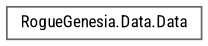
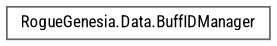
  digraph {
    rankdir=LR
    fontname="Roboto Condensed"
-   n1 [color=grey40 fillcolor=white fontname="Roboto Condensed" fontsize=10 height=0.2 label="RogueGenesia.Data.Data" shape=box style=filled width=0.4]
+   n1 [color=grey40 fillcolor=white fontname="Roboto Condensed" fontsize=10 height=0.2 label="RogueGenesia.Data.BuffIDManager" shape=box style=filled width=0.4]
  }
